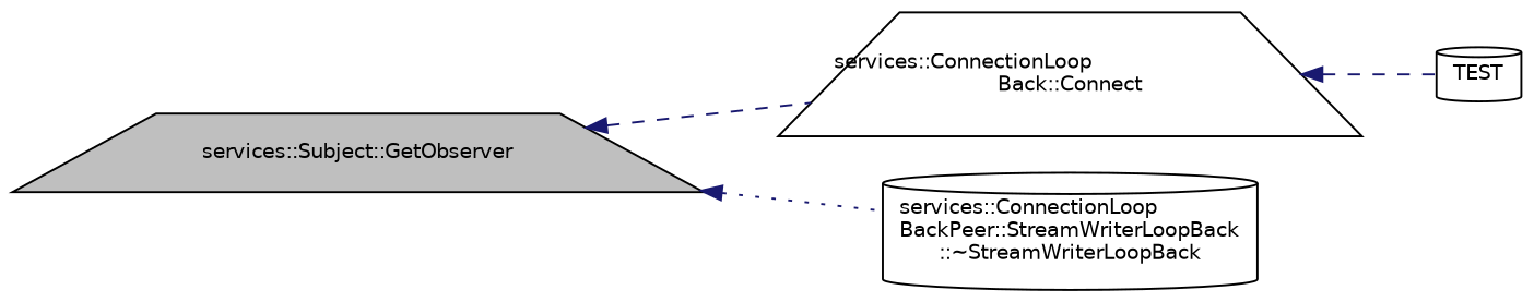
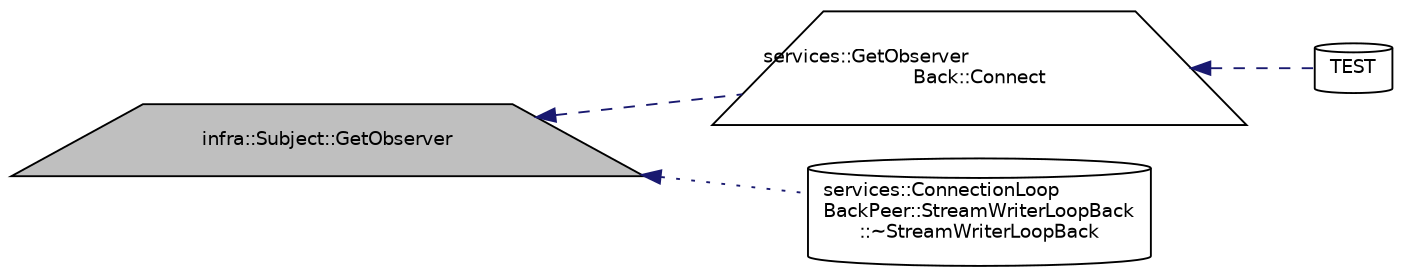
  digraph {
    rankdir=LR
    node [color=black fillcolor=white fontname=Helvetica fontsize=10 shape=trapezium style=filled]
    edge [color=midnightblue dir=back fontname=Helvetica fontsize=10 labelfontname=Helvetica labelfontsize=10 style=dashed]
-   n1 [fillcolor=grey75 fontcolor=black height=0.2 label="services::Subject::GetObserver" width=0.4]
-   n2 [height=0.2 label="services::ConnectionLoop\lBack::Connect" width=0.4]
+   n1 [fillcolor=grey75 fontcolor=black height=0.2 label="infra::Subject::GetObserver" width=0.4]
+   n2 [height=0.2 label="services::GetObserver\lBack::Connect" width=0.4]
    n3 [height=0.2 label="services::ConnectionLoop\lBackPeer::StreamWriterLoopBack\l::~StreamWriterLoopBack" shape=cylinder width=0.4]
    n4 [height=0.2 label=TEST shape=cylinder width=0.4]
    n1 -> n2
    n1 -> n3 [style=dotted]
    n2 -> n4
  }
